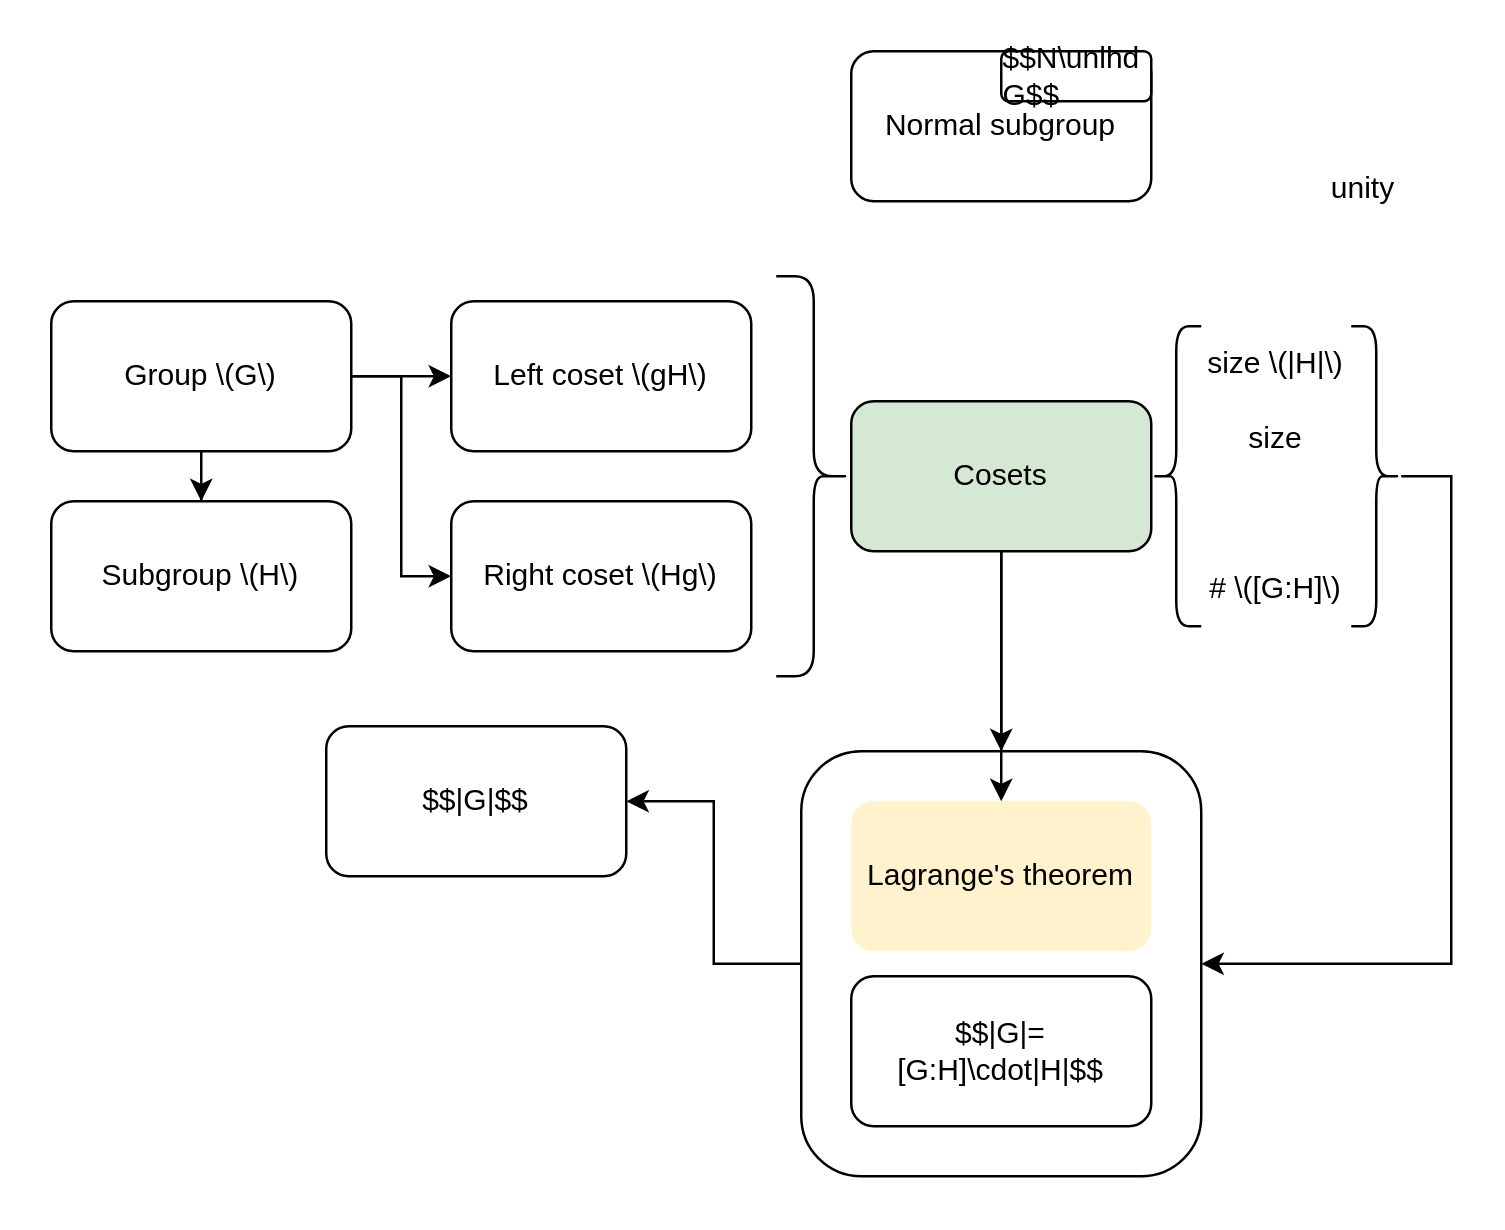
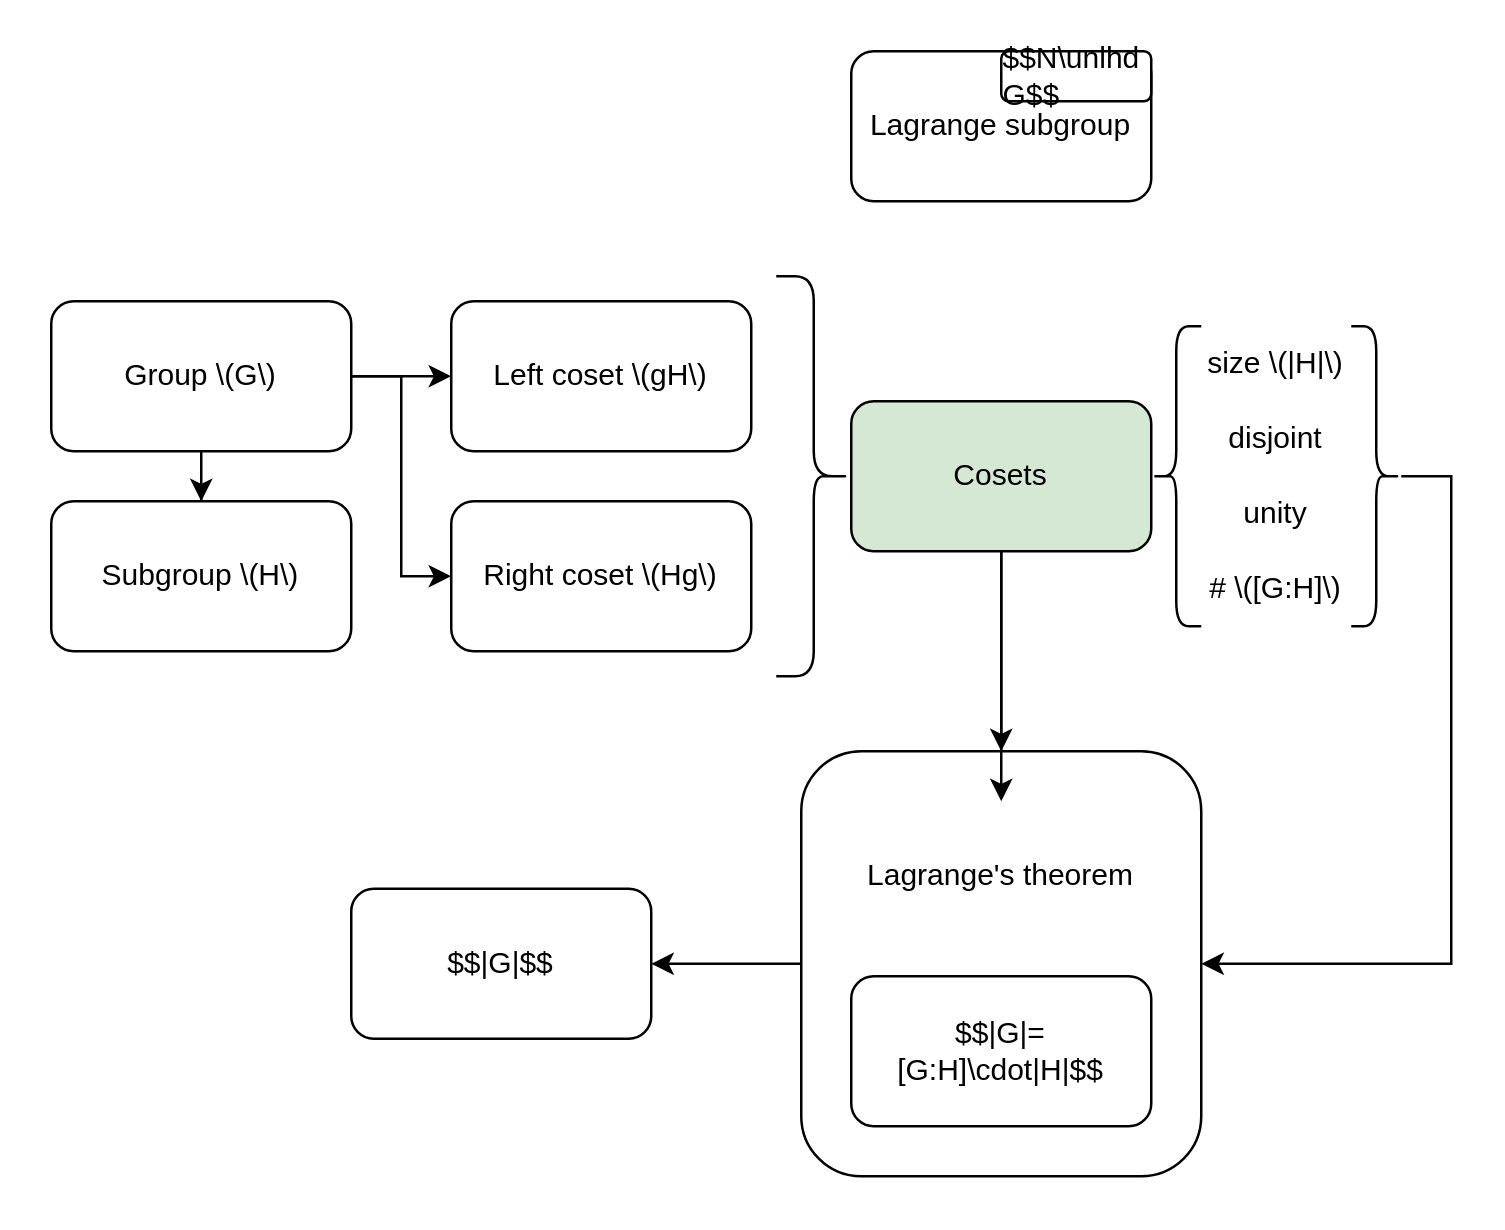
  <mxCell id="0" />
  <mxCell id="1" parent="0" />
  <mxCell id="2" value="" style="edgeStyle=orthogonalEdgeStyle;rounded=0;orthogonalLoop=1;jettySize=auto;html=1;" edge="1" parent="1" source="3" target="24"><mxGeometry relative="1" as="geometry" /></mxCell>
  <mxCell id="3" value="" style="whiteSpace=wrap;html=1;rounded=1;" vertex="1" parent="1"><mxGeometry x="320" y="300" width="160" height="170" as="geometry" /></mxCell>
  <mxCell id="4" value="" style="edgeStyle=orthogonalEdgeStyle;rounded=0;orthogonalLoop=1;jettySize=auto;html=1;" edge="1" parent="1" source="7" target="10"><mxGeometry relative="1" as="geometry" /></mxCell>
  <mxCell id="5" value="" style="edgeStyle=orthogonalEdgeStyle;rounded=0;orthogonalLoop=1;jettySize=auto;html=1;" edge="1" parent="1" source="7" target="9"><mxGeometry relative="1" as="geometry" /></mxCell>
  <mxCell id="6" style="edgeStyle=orthogonalEdgeStyle;rounded=0;orthogonalLoop=1;jettySize=auto;html=1;entryX=0;entryY=0.5;entryDx=0;entryDy=0;" edge="1" parent="1" source="7" target="8"><mxGeometry relative="1" as="geometry"><Array as="points"><mxPoint x="160" y="150" /><mxPoint x="160" y="230" /></Array></mxGeometry></mxCell>
  <mxCell id="7" value="Group \(G\)" style="rounded=1;whiteSpace=wrap;html=1;" vertex="1" parent="1"><mxGeometry x="20" y="120" width="120" height="60" as="geometry" /></mxCell>
  <mxCell id="8" value="&lt;span&gt;Right coset \(Hg\)&lt;/span&gt;" style="rounded=1;whiteSpace=wrap;html=1;" vertex="1" parent="1"><mxGeometry x="180" y="200" width="120" height="60" as="geometry" /></mxCell>
  <mxCell id="9" value="Left coset \(gH\)" style="rounded=1;whiteSpace=wrap;html=1;" vertex="1" parent="1"><mxGeometry x="180" y="120" width="120" height="60" as="geometry" /></mxCell>
  <mxCell id="10" value="Subgroup \(H\)" style="rounded=1;whiteSpace=wrap;html=1;" vertex="1" parent="1"><mxGeometry x="20" y="200" width="120" height="60" as="geometry" /></mxCell>
  <mxCell id="11" value="" style="shape=curlyBracket;whiteSpace=wrap;html=1;rounded=1;flipH=1;" vertex="1" parent="1"><mxGeometry x="310" y="110" width="30" height="160" as="geometry" /></mxCell>
  <mxCell id="12" value="" style="edgeStyle=orthogonalEdgeStyle;rounded=0;orthogonalLoop=1;jettySize=auto;html=1;entryX=0.5;entryY=0;entryDx=0;entryDy=0;" edge="1" parent="1" source="14" target="3"><mxGeometry relative="1" as="geometry"><mxPoint x="390" y="270" as="targetPoint" /></mxGeometry></mxCell>
  <mxCell id="13" value="" style="edgeStyle=orthogonalEdgeStyle;rounded=0;orthogonalLoop=1;jettySize=auto;html=1;" edge="1" parent="1" source="14" target="21"><mxGeometry relative="1" as="geometry" /></mxCell>
  <mxCell id="14" value="Cosets" style="whiteSpace=wrap;html=1;rounded=1;fillColor=#d5e8d4;" vertex="1" parent="1"><mxGeometry x="340" y="160" width="120" height="60" as="geometry" /></mxCell>
  <mxCell id="15" value="" style="shape=curlyBracket;whiteSpace=wrap;html=1;rounded=1;" vertex="1" parent="1"><mxGeometry x="460" y="130" width="20" height="120" as="geometry" /></mxCell>
- <mxCell id="16" value="size" style="text;html=1;strokeColor=none;fillColor=none;align=center;verticalAlign=middle;whiteSpace=wrap;rounded=0;" vertex="1" parent="1"><mxGeometry x="480" y="165" width="60" height="20" as="geometry" /></mxCell>
+ <mxCell id="16" value="disjoint" style="text;html=1;strokeColor=none;fillColor=none;align=center;verticalAlign=middle;whiteSpace=wrap;rounded=0;" vertex="1" parent="1"><mxGeometry x="480" y="165" width="60" height="20" as="geometry" /></mxCell>
  <mxCell id="17" value="size \(|H|\)" style="text;html=1;strokeColor=none;fillColor=none;align=center;verticalAlign=middle;whiteSpace=wrap;rounded=0;" vertex="1" parent="1"><mxGeometry x="480" y="135" width="60" height="20" as="geometry" /></mxCell>
  <mxCell id="18" value="# \([G:H]\)" style="text;html=1;strokeColor=none;fillColor=none;align=center;verticalAlign=middle;whiteSpace=wrap;rounded=0;" vertex="1" parent="1"><mxGeometry x="480" y="225" width="60" height="20" as="geometry" /></mxCell>
- <mxCell id="19" value="unity" style="text;html=1;strokeColor=none;fillColor=none;align=center;verticalAlign=middle;whiteSpace=wrap;rounded=0;" vertex="1" parent="1"><mxGeometry x="515" y="65" width="60" height="20" as="geometry" /></mxCell>
+ <mxCell id="19" value="unity" style="text;html=1;strokeColor=none;fillColor=none;align=center;verticalAlign=middle;whiteSpace=wrap;rounded=0;" vertex="1" parent="1"><mxGeometry x="480" y="195" width="60" height="20" as="geometry" /></mxCell>
  <mxCell id="20" value="$$|G|=[G:H]\cdot|H|$$" style="whiteSpace=wrap;html=1;rounded=1;" vertex="1" parent="1"><mxGeometry x="340" y="390" width="120" height="60" as="geometry" /></mxCell>
- <mxCell id="21" value="Lagrange's theorem" style="whiteSpace=wrap;html=1;rounded=1;strokeColor=none;fillColor=#fff2cc;" vertex="1" parent="1"><mxGeometry x="340" y="320" width="120" height="60" as="geometry" /></mxCell>
+ <mxCell id="21" value="Lagrange's theorem" style="whiteSpace=wrap;html=1;rounded=1;strokeColor=none;" vertex="1" parent="1"><mxGeometry x="340" y="320" width="120" height="60" as="geometry" /></mxCell>
  <mxCell id="22" style="edgeStyle=orthogonalEdgeStyle;rounded=0;orthogonalLoop=1;jettySize=auto;html=1;entryX=1;entryY=0.5;entryDx=0;entryDy=0;" edge="1" parent="1" source="23" target="3"><mxGeometry relative="1" as="geometry"><Array as="points"><mxPoint x="580" y="190" /><mxPoint x="580" y="385" /></Array></mxGeometry></mxCell>
  <mxCell id="23" value="" style="shape=curlyBracket;whiteSpace=wrap;html=1;rounded=1;flipH=1;" vertex="1" parent="1"><mxGeometry x="540" y="130" width="20" height="120" as="geometry" /></mxCell>
- <mxCell id="24" value="$$|G|$$" style="whiteSpace=wrap;html=1;rounded=1;" vertex="1" parent="1"><mxGeometry x="130" y="290" width="120" height="60" as="geometry" /></mxCell>
- <mxCell id="25" value="Normal subgroup&lt;span style=&quot;text-align: left&quot;&gt;&lt;br&gt;&lt;/span&gt;" style="whiteSpace=wrap;html=1;rounded=1;" vertex="1" parent="1"><mxGeometry x="340" y="20" width="120" height="60" as="geometry" /></mxCell>
+ <mxCell id="24" value="$$|G|$$" style="whiteSpace=wrap;html=1;rounded=1;" vertex="1" parent="1"><mxGeometry x="140" y="355" width="120" height="60" as="geometry" /></mxCell>
+ <mxCell id="25" value="Lagrange subgroup&lt;span style=&quot;text-align: left&quot;&gt;&lt;br&gt;&lt;/span&gt;" style="whiteSpace=wrap;html=1;rounded=1;" vertex="1" parent="1"><mxGeometry x="340" y="20" width="120" height="60" as="geometry" /></mxCell>
  <mxCell id="26" value="&lt;div style=&quot;text-align: left&quot;&gt;$$N\unlhd G$$&lt;/div&gt;" style="rounded=1;whiteSpace=wrap;html=1;" vertex="1" parent="1"><mxGeometry x="400" y="20" width="60" height="20" as="geometry" /></mxCell>
